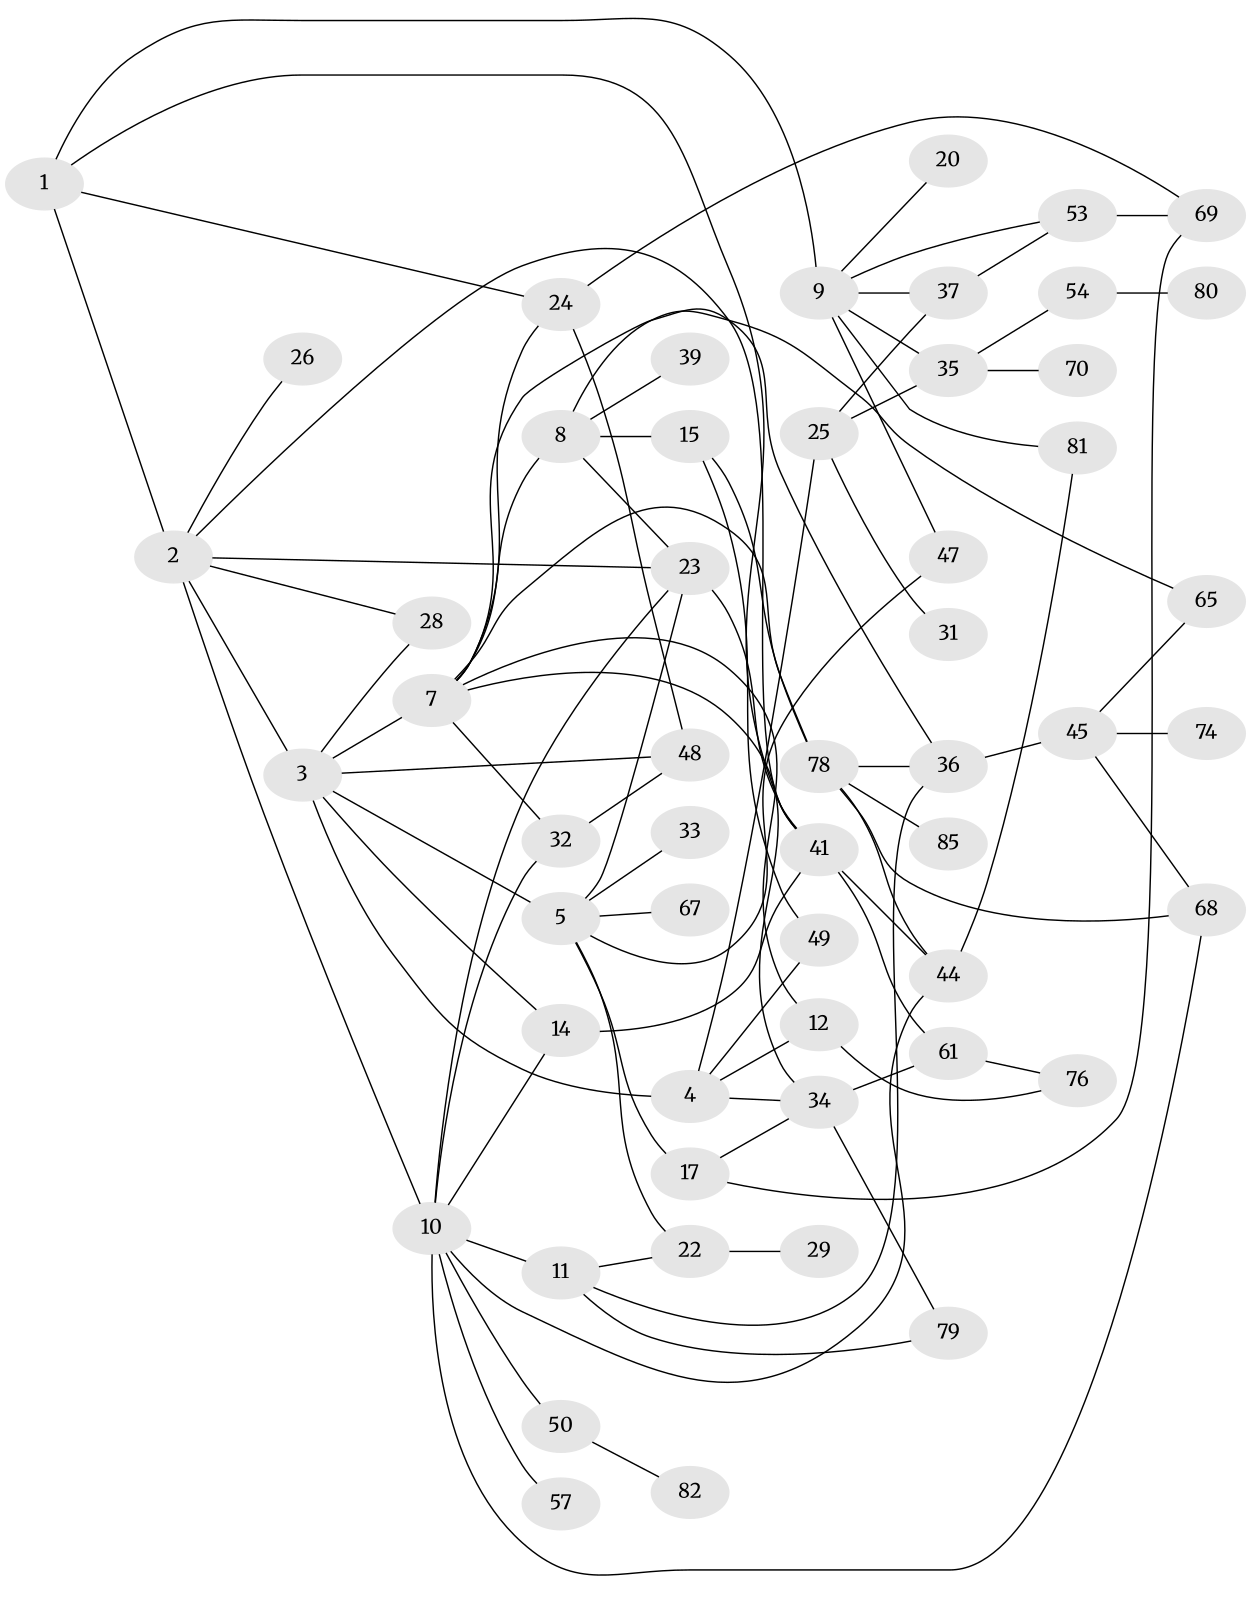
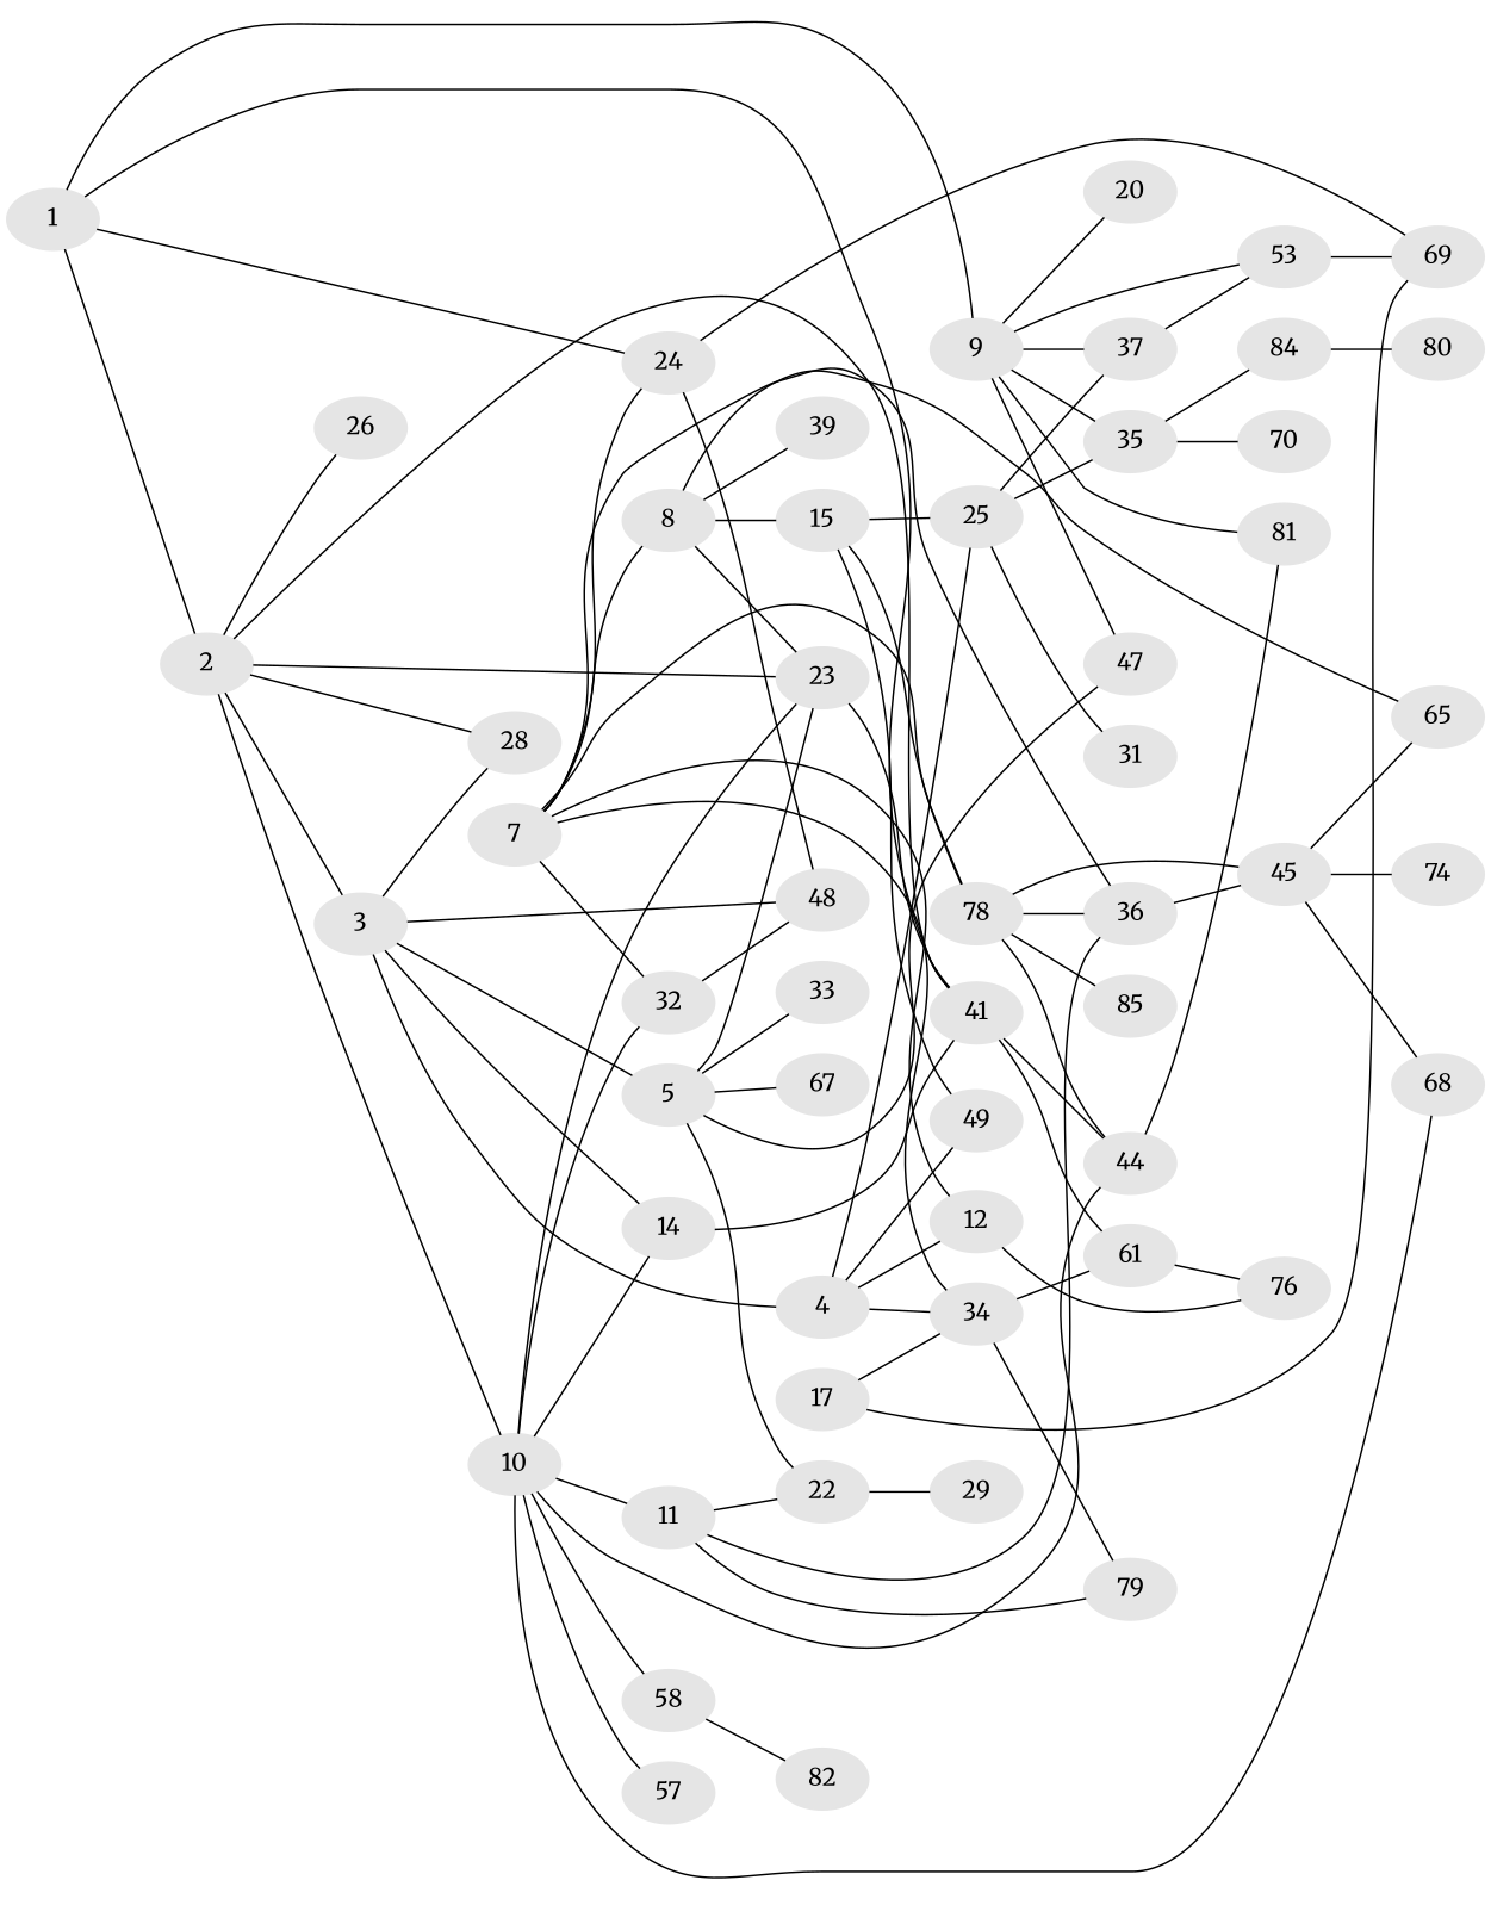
  graph {
    fontname=Merriweather
    rankdir=LR
    node [color=gray90 fontname=Merriweather style=filled]
    edge [fontname=Merriweather]
    2 [super="+78"]
    41 [super="+53"]
    3 [super="+21"]
    10 [super="+13"]
    23 [super="+43"]
    26
    28 [super="+77"]
    1
    9 [super="+16"]
    24 [super="+59"]
    47
    20 [super="+40"]
    35 [super="+42"]
    37
    n15 [label=53 super="+62"]
    81
    48 [super="+60"]
    69 [super="+73"]
    44 [super="+52"]
    61 [super="+75"]
    4 [super="+27"]
    5 [super="+6"]
    7 [super="+19"]
    14 [super="+83"]
    32 [super="+66"]
    11 [super="+30"]
-   50
+   50 [label=58]
    57
    68
    12 [super="+71"]
    25 [super="+38"]
    34 [super="+84"]
    49
    17 [super="+56"]
    22 [super="+55"]
    33
    67
    8 [super="+64"]
    n39 [label=78 super="+58"]
    36
    76
    31
    79
    29
    15 [super="+46"]
    39
    65
    85
    45 [super="+72"]
-   54
+   54 [label=84]
    70
    82
    80
    74
    2 -- 41
    2 -- 3
    2 -- 10
    2 -- 23
    2 -- 26
    2 -- 28
    41 -- 44
    41 -- 61
    3 -- 28
    3 -- 48
    3 -- 4
    3 -- 5
-   3 -- 7
    3 -- 14
    10 -- 23
    10 -- 44
    10 -- 14 [weight=2]
    10 -- 32
    10 -- 11
    10 -- 50
    10 -- 57
    10 -- 68
    23 -- 41
    1 -- 2
    1 -- 41
    1 -- 9
    1 -- 24
    9 -- 47
    9 -- 20
    9 -- 35
    9 -- 37
    9 -- n15
    9 -- 81
    24 -- 48
    24 -- 69
    35 -- 54
    35 -- 70
    37 -- n15
    n15 -- 69
    44 -- 81
    61 -- 76
    4 -- 12
    4 -- 25
    4 -- 34
    4 -- 49
    5 -- 23
    5 -- 47
-   5 -- 17
    5 -- 22
    5 -- 33
    5 -- 67
    7 -- 24
    7 -- 32
    7 -- 12
    7 -- 34
    7 -- 8
    7 -- n39
    7 -- 36
    14 -- 41
    32 -- 48
    11 -- 22
    11 -- 36
    11 -- 79
    50 -- 82
    12 -- 76
    25 -- 35
    25 -- 37 [weight=2]
    25 -- 31
    34 -- 61
    34 -- 79
    17 -- 69
    17 -- 34
    22 -- 29
    8 -- 23
    8 -- 15
    8 -- 39
    8 -- 65
    n39 -- 44
-   n39 -- 68
+   n39 -- 45
    n39 -- 36
    n39 -- 85
    36 -- 45
+   15 -- 25
    15 -- 49
    15 -- n39
    45 -- 68
    45 -- 65
    45 -- 74
    54 -- 80
  }
